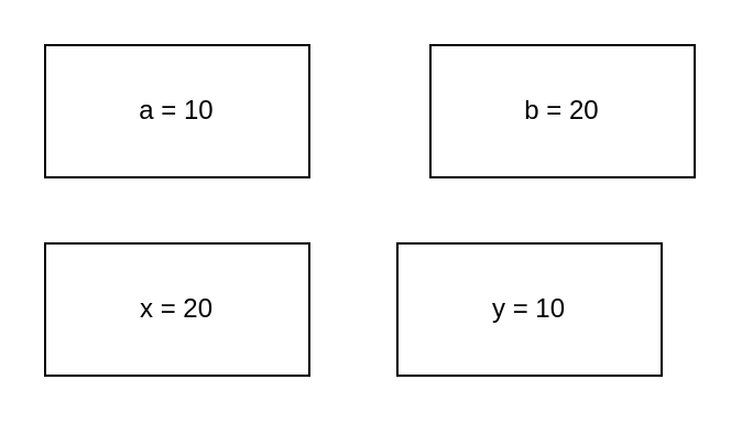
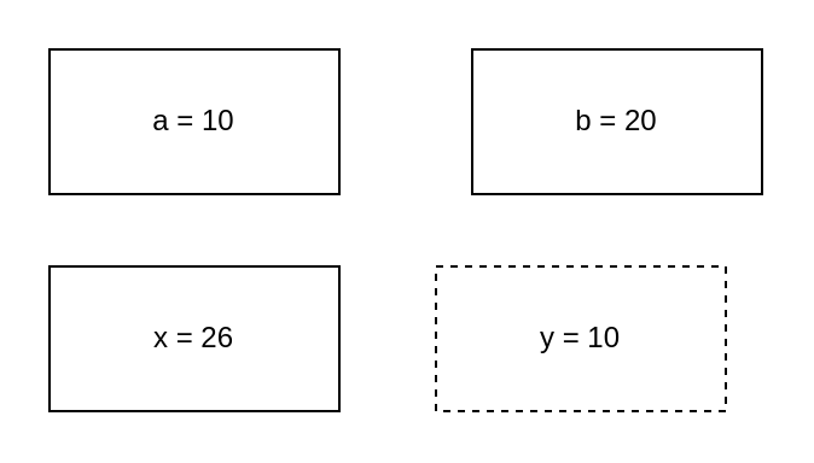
  <mxCell id="0" />
  <mxCell id="1" parent="0" />
  <mxCell id="2" value="a = 10" style="rounded=0;whiteSpace=wrap;html=1;" vertex="1" parent="1"><mxGeometry x="20" y="20" width="120" height="60" as="geometry" /></mxCell>
  <mxCell id="3" value="b = 20" style="rounded=0;whiteSpace=wrap;html=1;" vertex="1" parent="1"><mxGeometry x="195" y="20" width="120" height="60" as="geometry" /></mxCell>
- <mxCell id="4" value="x = 20" style="rounded=0;whiteSpace=wrap;html=1;" vertex="1" parent="1"><mxGeometry x="20" y="110" width="120" height="60" as="geometry" /></mxCell>
- <mxCell id="5" value="y = 10" style="rounded=0;whiteSpace=wrap;html=1;" vertex="1" parent="1"><mxGeometry x="180" y="110" width="120" height="60" as="geometry" /></mxCell>
+ <mxCell id="4" value="x = 26" style="rounded=0;whiteSpace=wrap;html=1;" vertex="1" parent="1"><mxGeometry x="20" y="110" width="120" height="60" as="geometry" /></mxCell>
+ <mxCell id="5" value="y = 10" style="rounded=0;whiteSpace=wrap;html=1;dashed=1;" vertex="1" parent="1"><mxGeometry x="180" y="110" width="120" height="60" as="geometry" /></mxCell>
